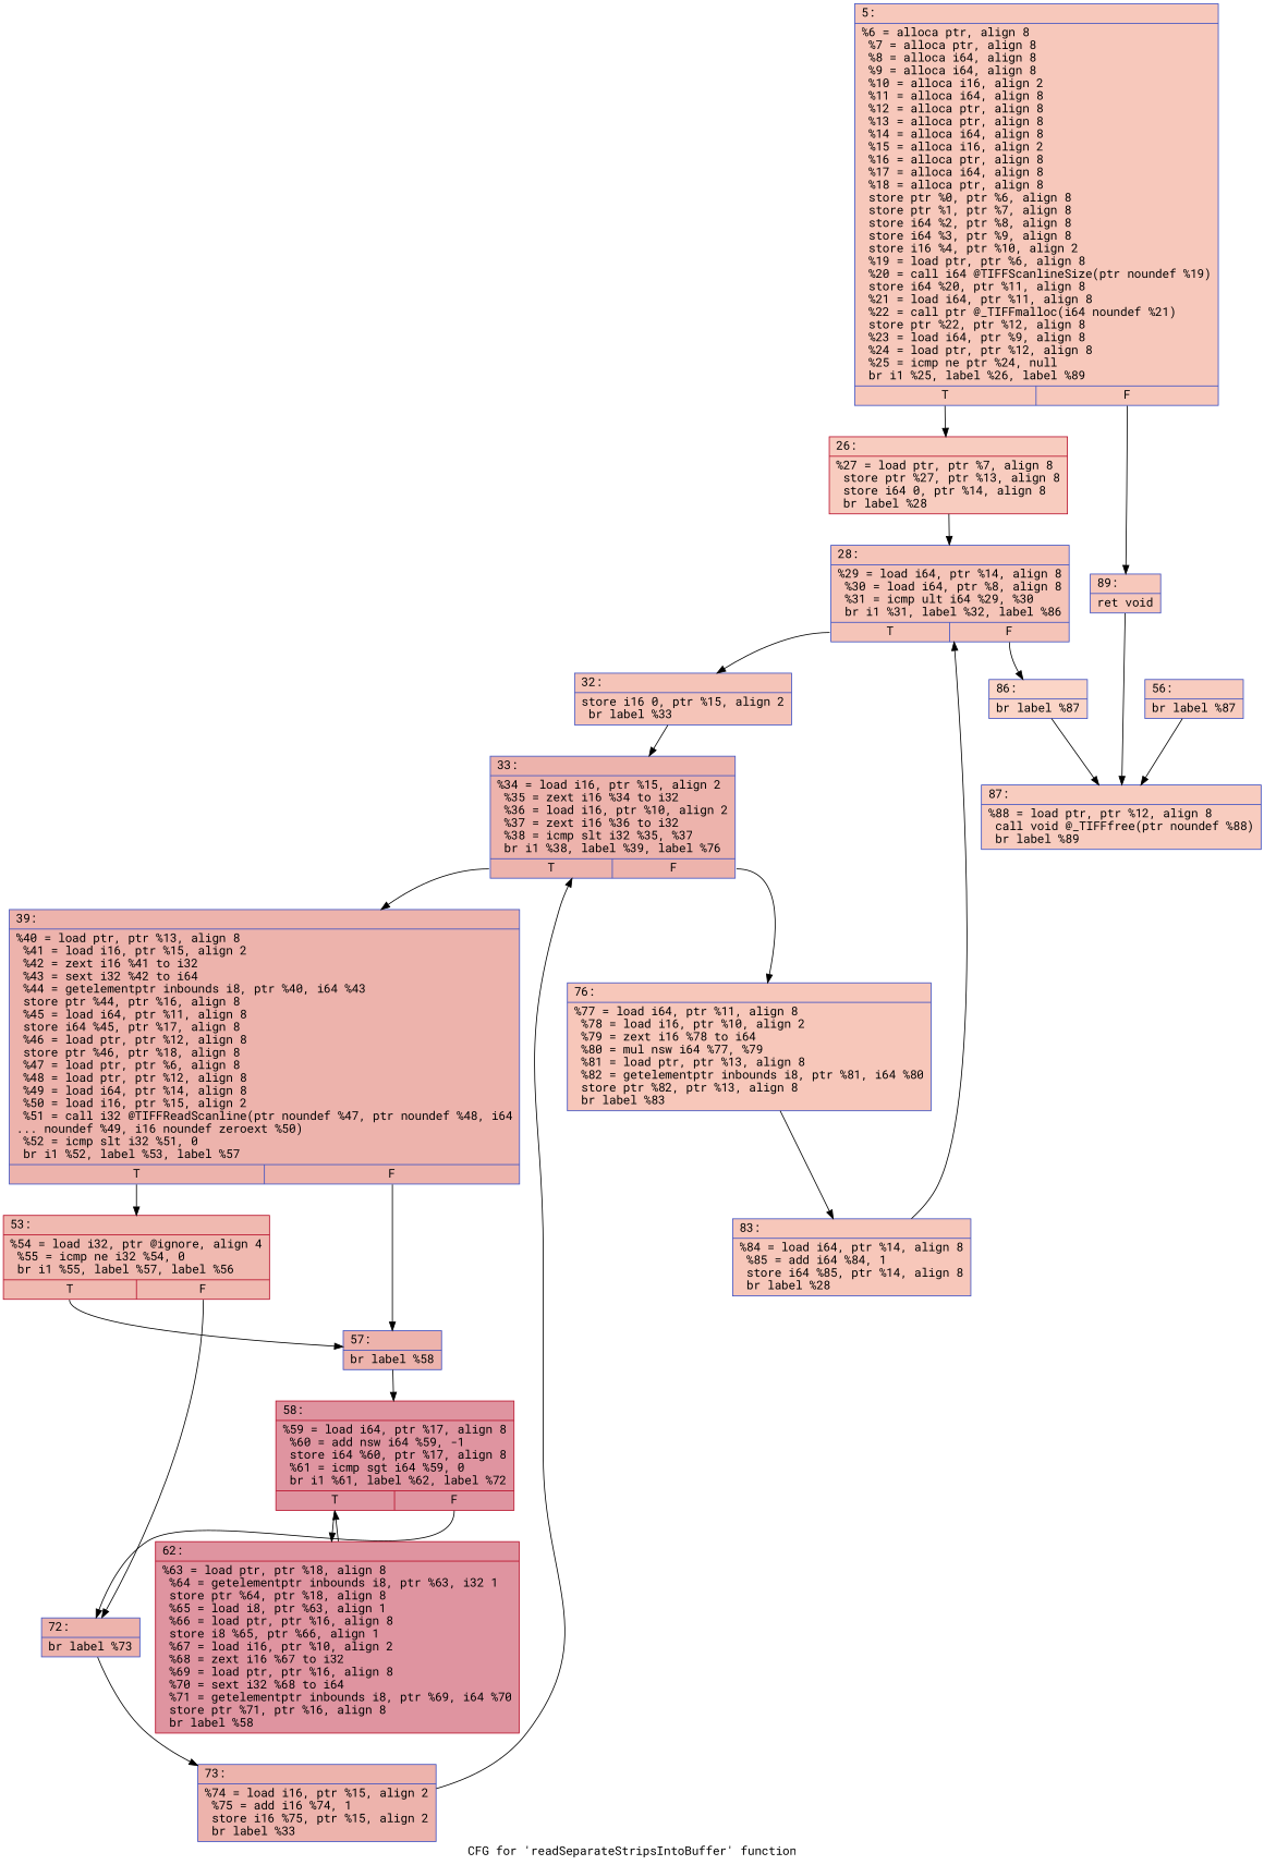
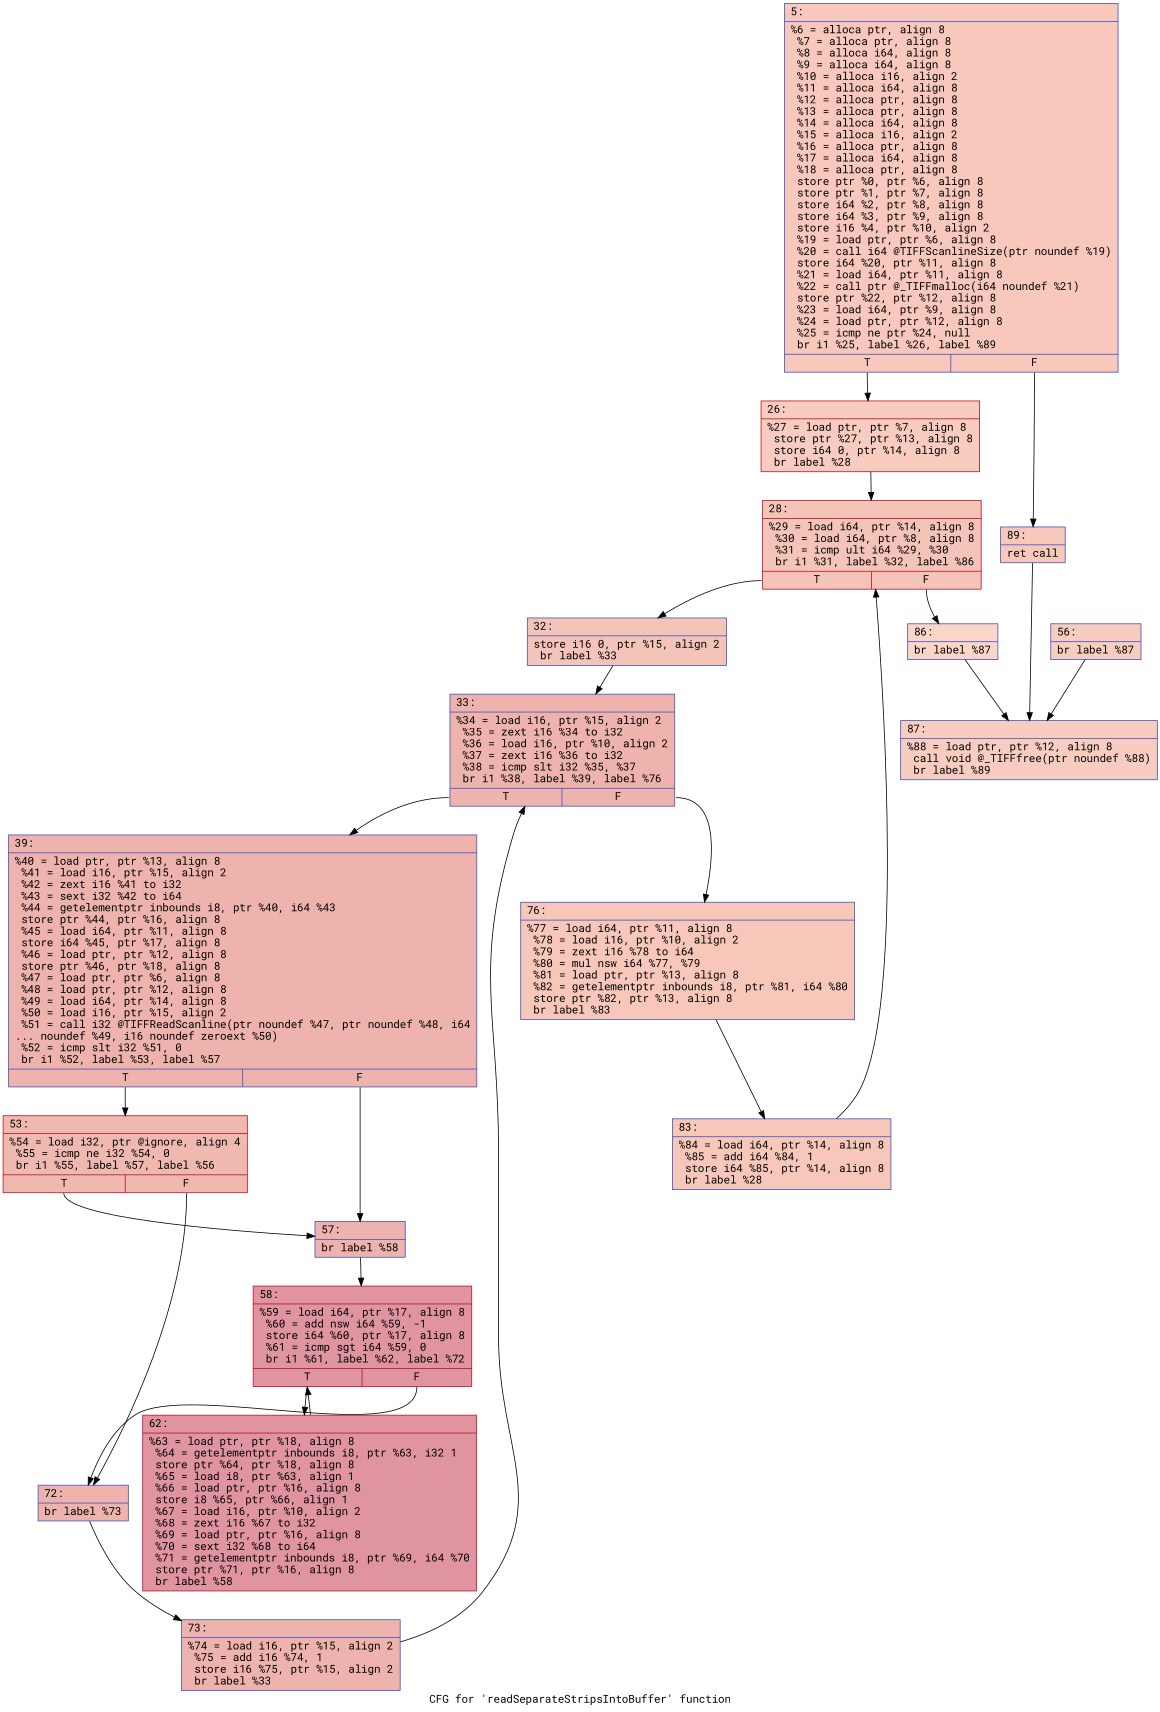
  digraph {
    fontname="Roboto Mono"
    label="CFG for 'readSeparateStripsIntoBuffer' function"
    node [color="#3d50c3ff" fillcolor="#d6524470" fontname="Roboto Mono" shape=record style=filled]
    edge [fontname="Roboto Mono"]
    n1 [fillcolor="#ed836670" label="{5:\l|  %6 = alloca ptr, align 8\l  %7 = alloca ptr, align 8\l  %8 = alloca i64, align 8\l  %9 = alloca i64, align 8\l  %10 = alloca i16, align 2\l  %11 = alloca i64, align 8\l  %12 = alloca ptr, align 8\l  %13 = alloca ptr, align 8\l  %14 = alloca i64, align 8\l  %15 = alloca i16, align 2\l  %16 = alloca ptr, align 8\l  %17 = alloca i64, align 8\l  %18 = alloca ptr, align 8\l  store ptr %0, ptr %6, align 8\l  store ptr %1, ptr %7, align 8\l  store i64 %2, ptr %8, align 8\l  store i64 %3, ptr %9, align 8\l  store i16 %4, ptr %10, align 2\l  %19 = load ptr, ptr %6, align 8\l  %20 = call i64 @TIFFScanlineSize(ptr noundef %19)\l  store i64 %20, ptr %11, align 8\l  %21 = load i64, ptr %11, align 8\l  %22 = call ptr @_TIFFmalloc(i64 noundef %21)\l  store ptr %22, ptr %12, align 8\l  %23 = load i64, ptr %9, align 8\l  %24 = load ptr, ptr %12, align 8\l  %25 = icmp ne ptr %24, null\l  br i1 %25, label %26, label %89\l|{<s0>T|<s1>F}}"]
    n2 [color="#b70d28ff" fillcolor="#f08b6e70" label="{26:\l|  %27 = load ptr, ptr %7, align 8\l  store ptr %27, ptr %13, align 8\l  store i64 0, ptr %14, align 8\l  br label %28\l}"]
-   n3 [fillcolor="#ed836670" label="{89:\l|  ret void\l}"]
-   n4 [fillcolor="#e97a5f70" label="{28:\l|  %29 = load i64, ptr %14, align 8\l  %30 = load i64, ptr %8, align 8\l  %31 = icmp ult i64 %29, %30\l  br i1 %31, label %32, label %86\l|{<s0>T|<s1>F}}"]
+   n3 [fillcolor="#ed836670" label="{89:\l|  ret call\l}"]
+   n4 [color="#b70d28ff" fillcolor="#e97a5f70" label="{28:\l|  %29 = load i64, ptr %14, align 8\l  %30 = load i64, ptr %8, align 8\l  %31 = icmp ult i64 %29, %30\l  br i1 %31, label %32, label %86\l|{<s0>T|<s1>F}}"]
    n5 [fillcolor="#f08b6e70" label="{87:\l|  %88 = load ptr, ptr %12, align 8\l  call void @_TIFFfree(ptr noundef %88)\l  br label %89\l}"]
    n6 [fillcolor="#e97a5f70" label="{32:\l|  store i16 0, ptr %15, align 2\l  br label %33\l}"]
    n7 [fillcolor="#f5a08170" label="{86:\l|  br label %87\l}"]
    n8 [label="{33:\l|  %34 = load i16, ptr %15, align 2\l  %35 = zext i16 %34 to i32\l  %36 = load i16, ptr %10, align 2\l  %37 = zext i16 %36 to i32\l  %38 = icmp slt i32 %35, %37\l  br i1 %38, label %39, label %76\l|{<s0>T|<s1>F}}"]
    n9 [label="{39:\l|  %40 = load ptr, ptr %13, align 8\l  %41 = load i16, ptr %15, align 2\l  %42 = zext i16 %41 to i32\l  %43 = sext i32 %42 to i64\l  %44 = getelementptr inbounds i8, ptr %40, i64 %43\l  store ptr %44, ptr %16, align 8\l  %45 = load i64, ptr %11, align 8\l  store i64 %45, ptr %17, align 8\l  %46 = load ptr, ptr %12, align 8\l  store ptr %46, ptr %18, align 8\l  %47 = load ptr, ptr %6, align 8\l  %48 = load ptr, ptr %12, align 8\l  %49 = load i64, ptr %14, align 8\l  %50 = load i16, ptr %15, align 2\l  %51 = call i32 @TIFFReadScanline(ptr noundef %47, ptr noundef %48, i64\l... noundef %49, i16 noundef zeroext %50)\l  %52 = icmp slt i32 %51, 0\l  br i1 %52, label %53, label %57\l|{<s0>T|<s1>F}}"]
    n10 [fillcolor="#ec7f6370" label="{76:\l|  %77 = load i64, ptr %11, align 8\l  %78 = load i16, ptr %10, align 2\l  %79 = zext i16 %78 to i64\l  %80 = mul nsw i64 %77, %79\l  %81 = load ptr, ptr %13, align 8\l  %82 = getelementptr inbounds i8, ptr %81, i64 %80\l  store ptr %82, ptr %13, align 8\l  br label %83\l}"]
    n11 [color="#b70d28ff" fillcolor="#de614d70" label="{53:\l|  %54 = load i32, ptr @ignore, align 4\l  %55 = icmp ne i32 %54, 0\l  br i1 %55, label %57, label %56\l|{<s0>T|<s1>F}}"]
    n12 [label="{57:\l|  br label %58\l}"]
    n13 [fillcolor="#ec7f6370" label="{83:\l|  %84 = load i64, ptr %14, align 8\l  %85 = add i64 %84, 1\l  store i64 %85, ptr %14, align 8\l  br label %28\l}"]
    n14 [label="{72:\l|  br label %73\l}"]
    n15 [color="#b70d28ff" fillcolor="#b70d2870" label="{58:\l|  %59 = load i64, ptr %17, align 8\l  %60 = add nsw i64 %59, -1\l  store i64 %60, ptr %17, align 8\l  %61 = icmp sgt i64 %59, 0\l  br i1 %61, label %62, label %72\l|{<s0>T|<s1>F}}"]
    n16 [fillcolor="#f08b6e70" label="{56:\l|  br label %87\l}"]
    n17 [color="#b70d28ff" fillcolor="#b70d2870" label="{62:\l|  %63 = load ptr, ptr %18, align 8\l  %64 = getelementptr inbounds i8, ptr %63, i32 1\l  store ptr %64, ptr %18, align 8\l  %65 = load i8, ptr %63, align 1\l  %66 = load ptr, ptr %16, align 8\l  store i8 %65, ptr %66, align 1\l  %67 = load i16, ptr %10, align 2\l  %68 = zext i16 %67 to i32\l  %69 = load ptr, ptr %16, align 8\l  %70 = sext i32 %68 to i64\l  %71 = getelementptr inbounds i8, ptr %69, i64 %70\l  store ptr %71, ptr %16, align 8\l  br label %58\l}"]
    n18 [label="{73:\l|  %74 = load i16, ptr %15, align 2\l  %75 = add i16 %74, 1\l  store i16 %75, ptr %15, align 2\l  br label %33\l}"]
    n1 -> n2 [tailport=s0]
    n1 -> n3 [tailport=s1]
    n2 -> n4
    n3 -> n5
    n4 -> n6 [tailport=s0]
    n4 -> n7 [tailport=s1]
    n6 -> n8
    n7 -> n5
    n8 -> n9 [tailport=s0]
    n8 -> n10 [tailport=s1]
    n9 -> n11 [tailport=s0]
    n9 -> n12 [tailport=s1]
    n10 -> n13
    n11 -> n12 [tailport=s0]
    n11 -> n14 [tailport=s1]
    n12 -> n15
    n13 -> n4
    n14 -> n18
    n15 -> n14 [tailport=s1]
    n15 -> n17 [tailport=s0]
    n16 -> n5
    n17 -> n15
    n18 -> n8
  }
